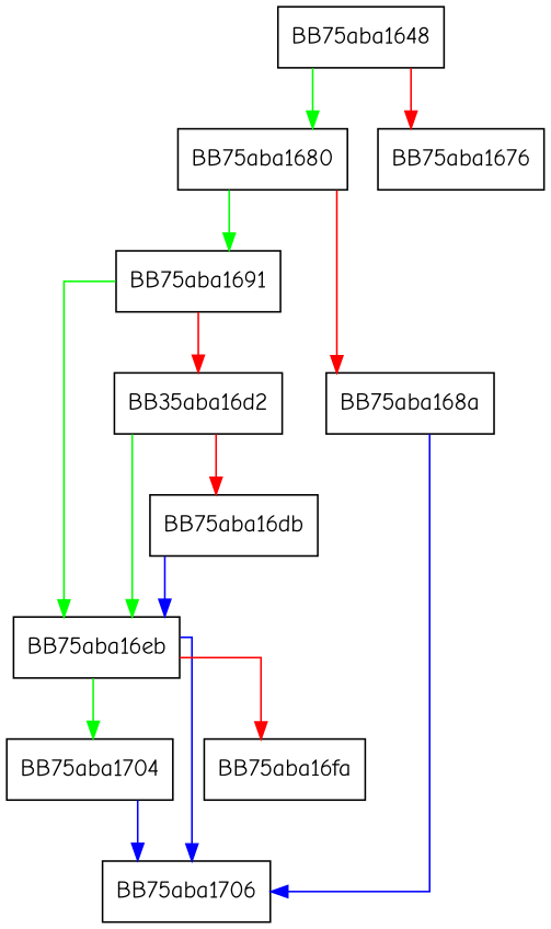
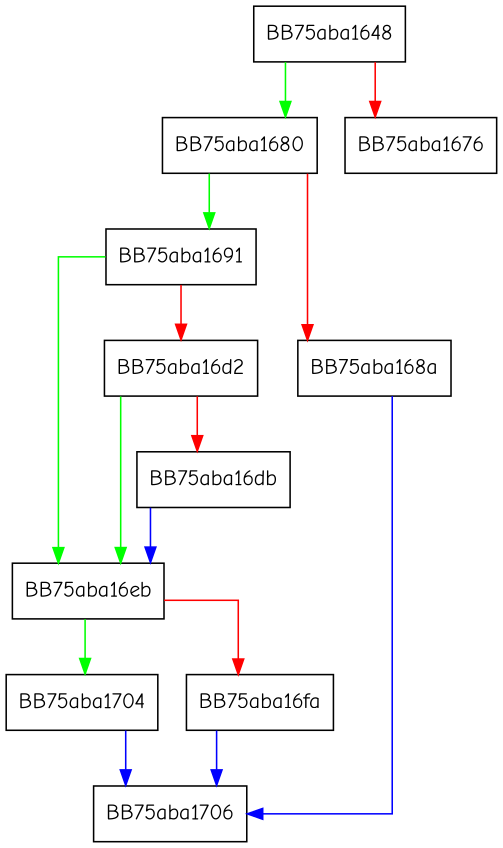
  digraph {
    fontname="Comic Neue"
    splines=ortho
    node [fontname="Comic Neue" shape=box]
    edge [color=green fontname="Comic Neue"]
    BB75aba1648
    BB75aba1680
    BB75aba1676
    BB75aba1691
    BB75aba168a
    BB75aba16eb
-   BB75aba16d2 [label=BB35aba16d2]
+   BB75aba16d2
    BB75aba1706
    BB75aba1704
    BB75aba16fa
    BB75aba16db
    BB75aba1648 -> BB75aba1680
    BB75aba1648 -> BB75aba1676 [color=red]
    BB75aba1680 -> BB75aba1691
    BB75aba1680 -> BB75aba168a [color=red]
    BB75aba1691 -> BB75aba16eb
    BB75aba1691 -> BB75aba16d2 [color=red]
    BB75aba168a -> BB75aba1706 [color=blue]
    BB75aba16eb -> BB75aba1704
    BB75aba16eb -> BB75aba16fa [color=red]
    BB75aba16d2 -> BB75aba16eb
    BB75aba16d2 -> BB75aba16db [color=red]
    BB75aba1704 -> BB75aba1706 [color=blue]
-   BB75aba16eb -> BB75aba1706 [color=blue]
+   BB75aba16fa -> BB75aba1706 [color=blue]
    BB75aba16db -> BB75aba16eb [color=blue]
  }
